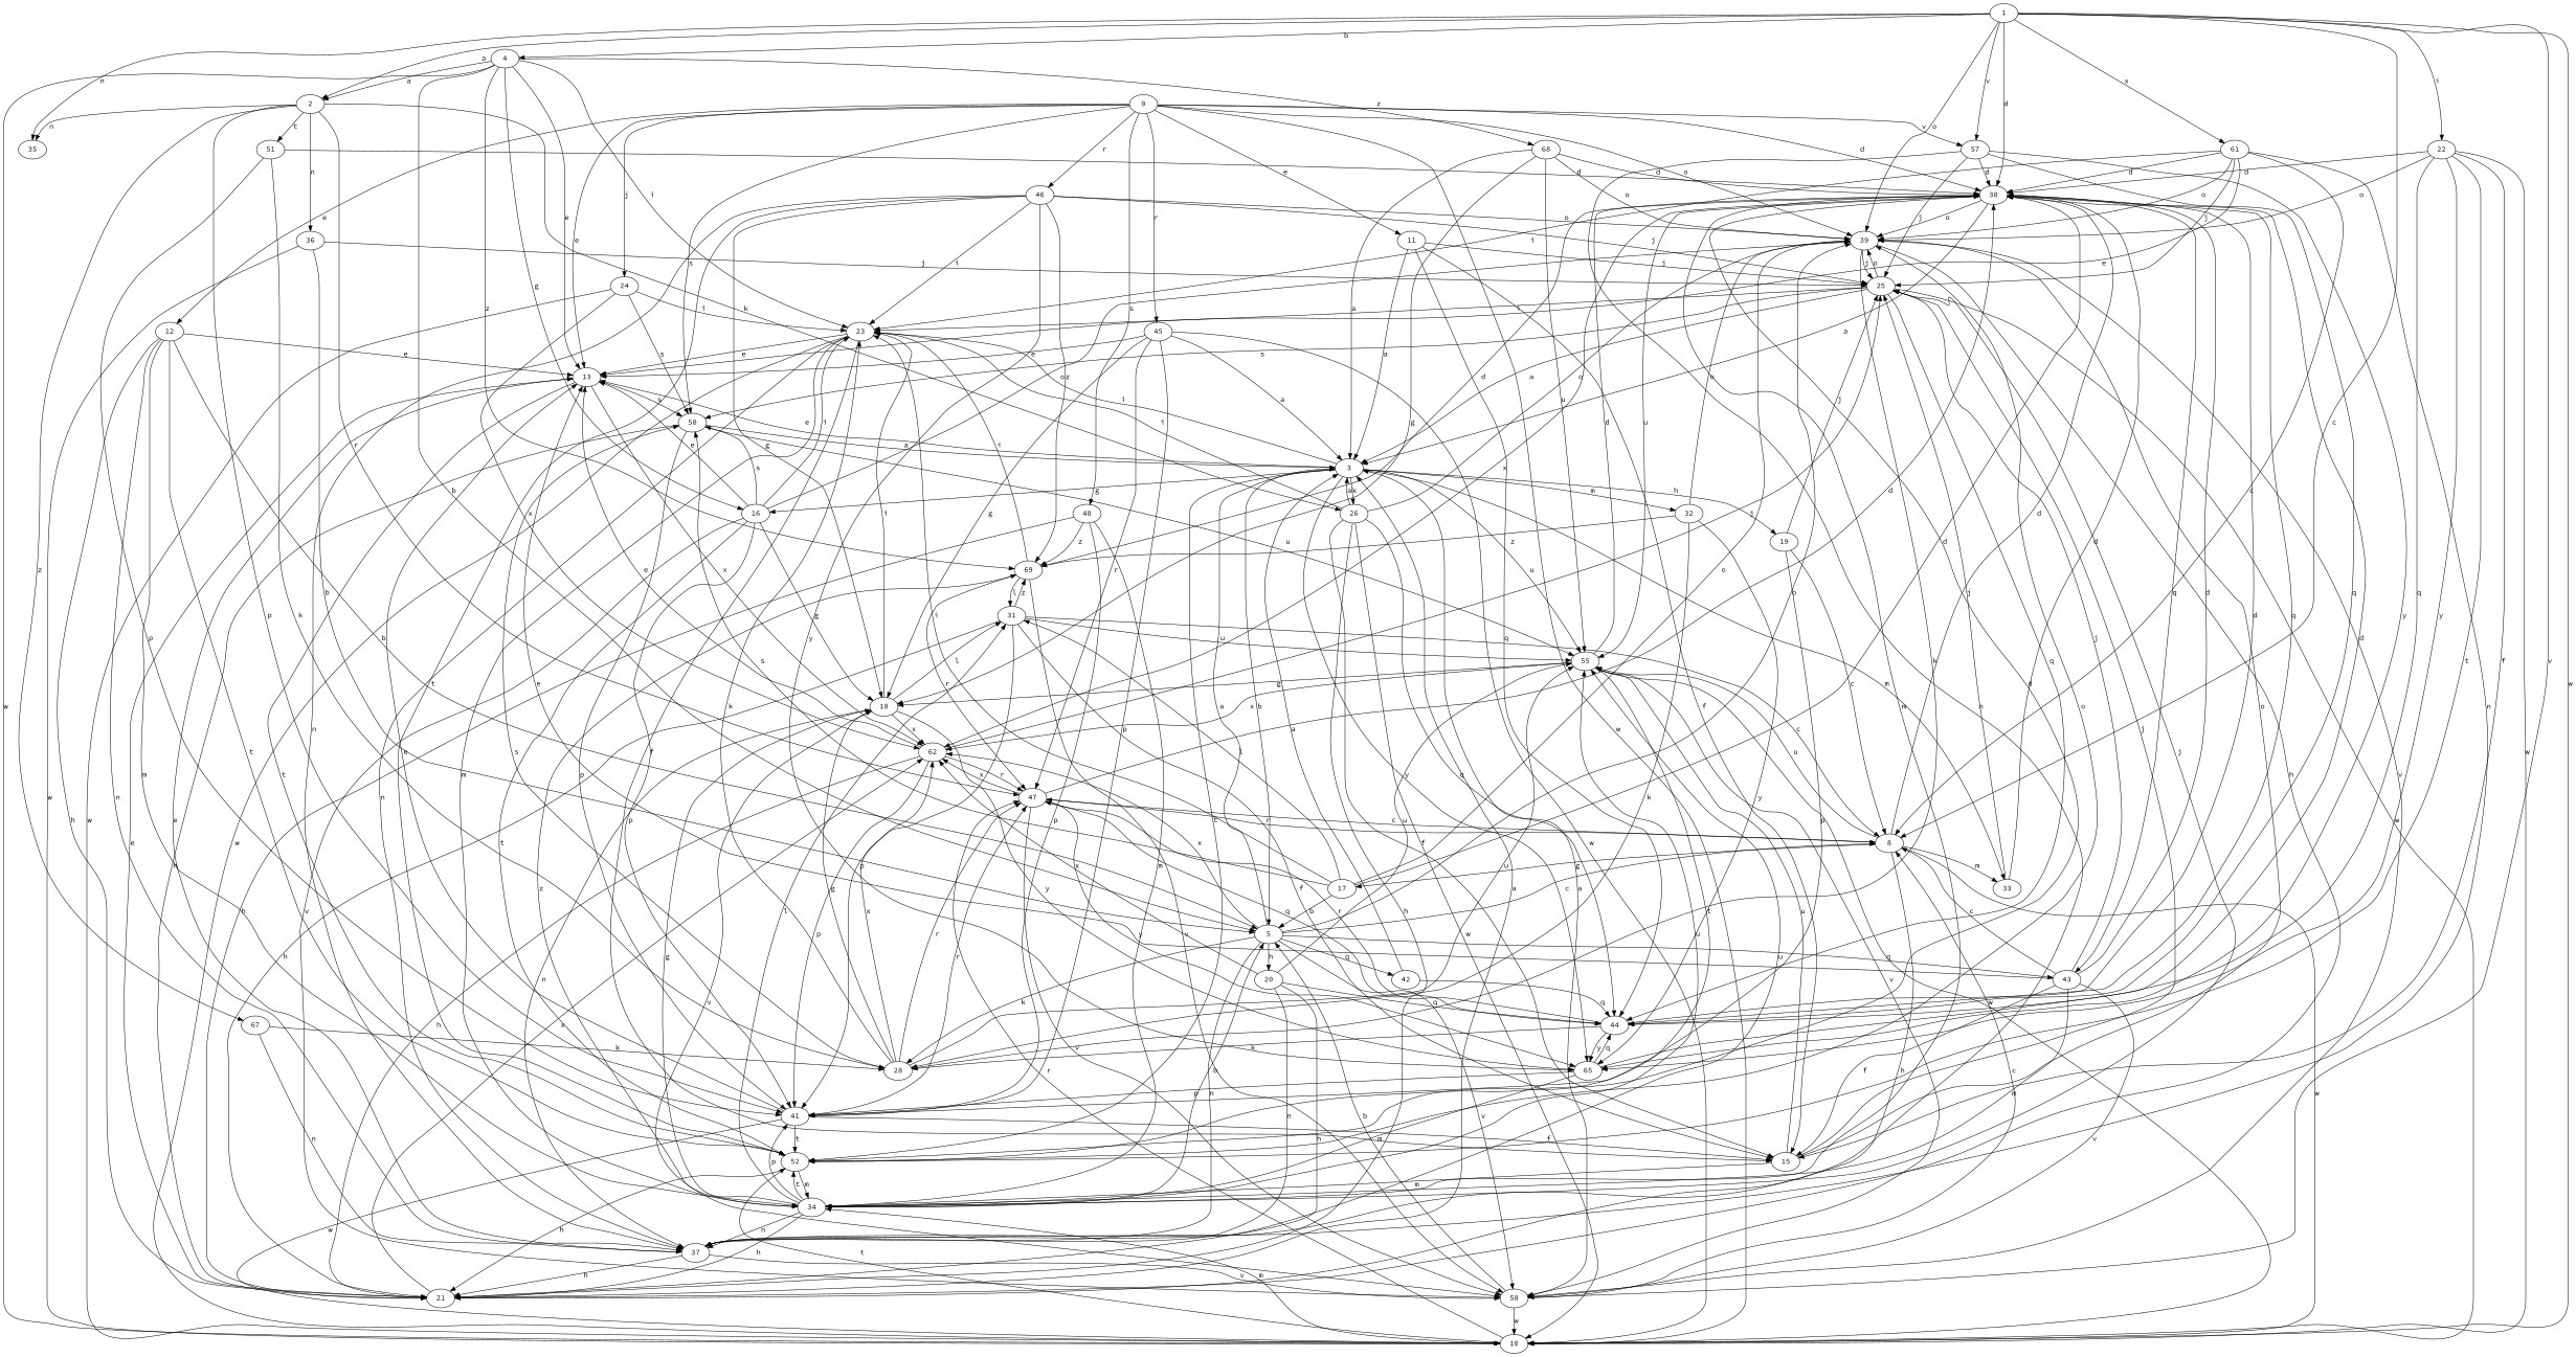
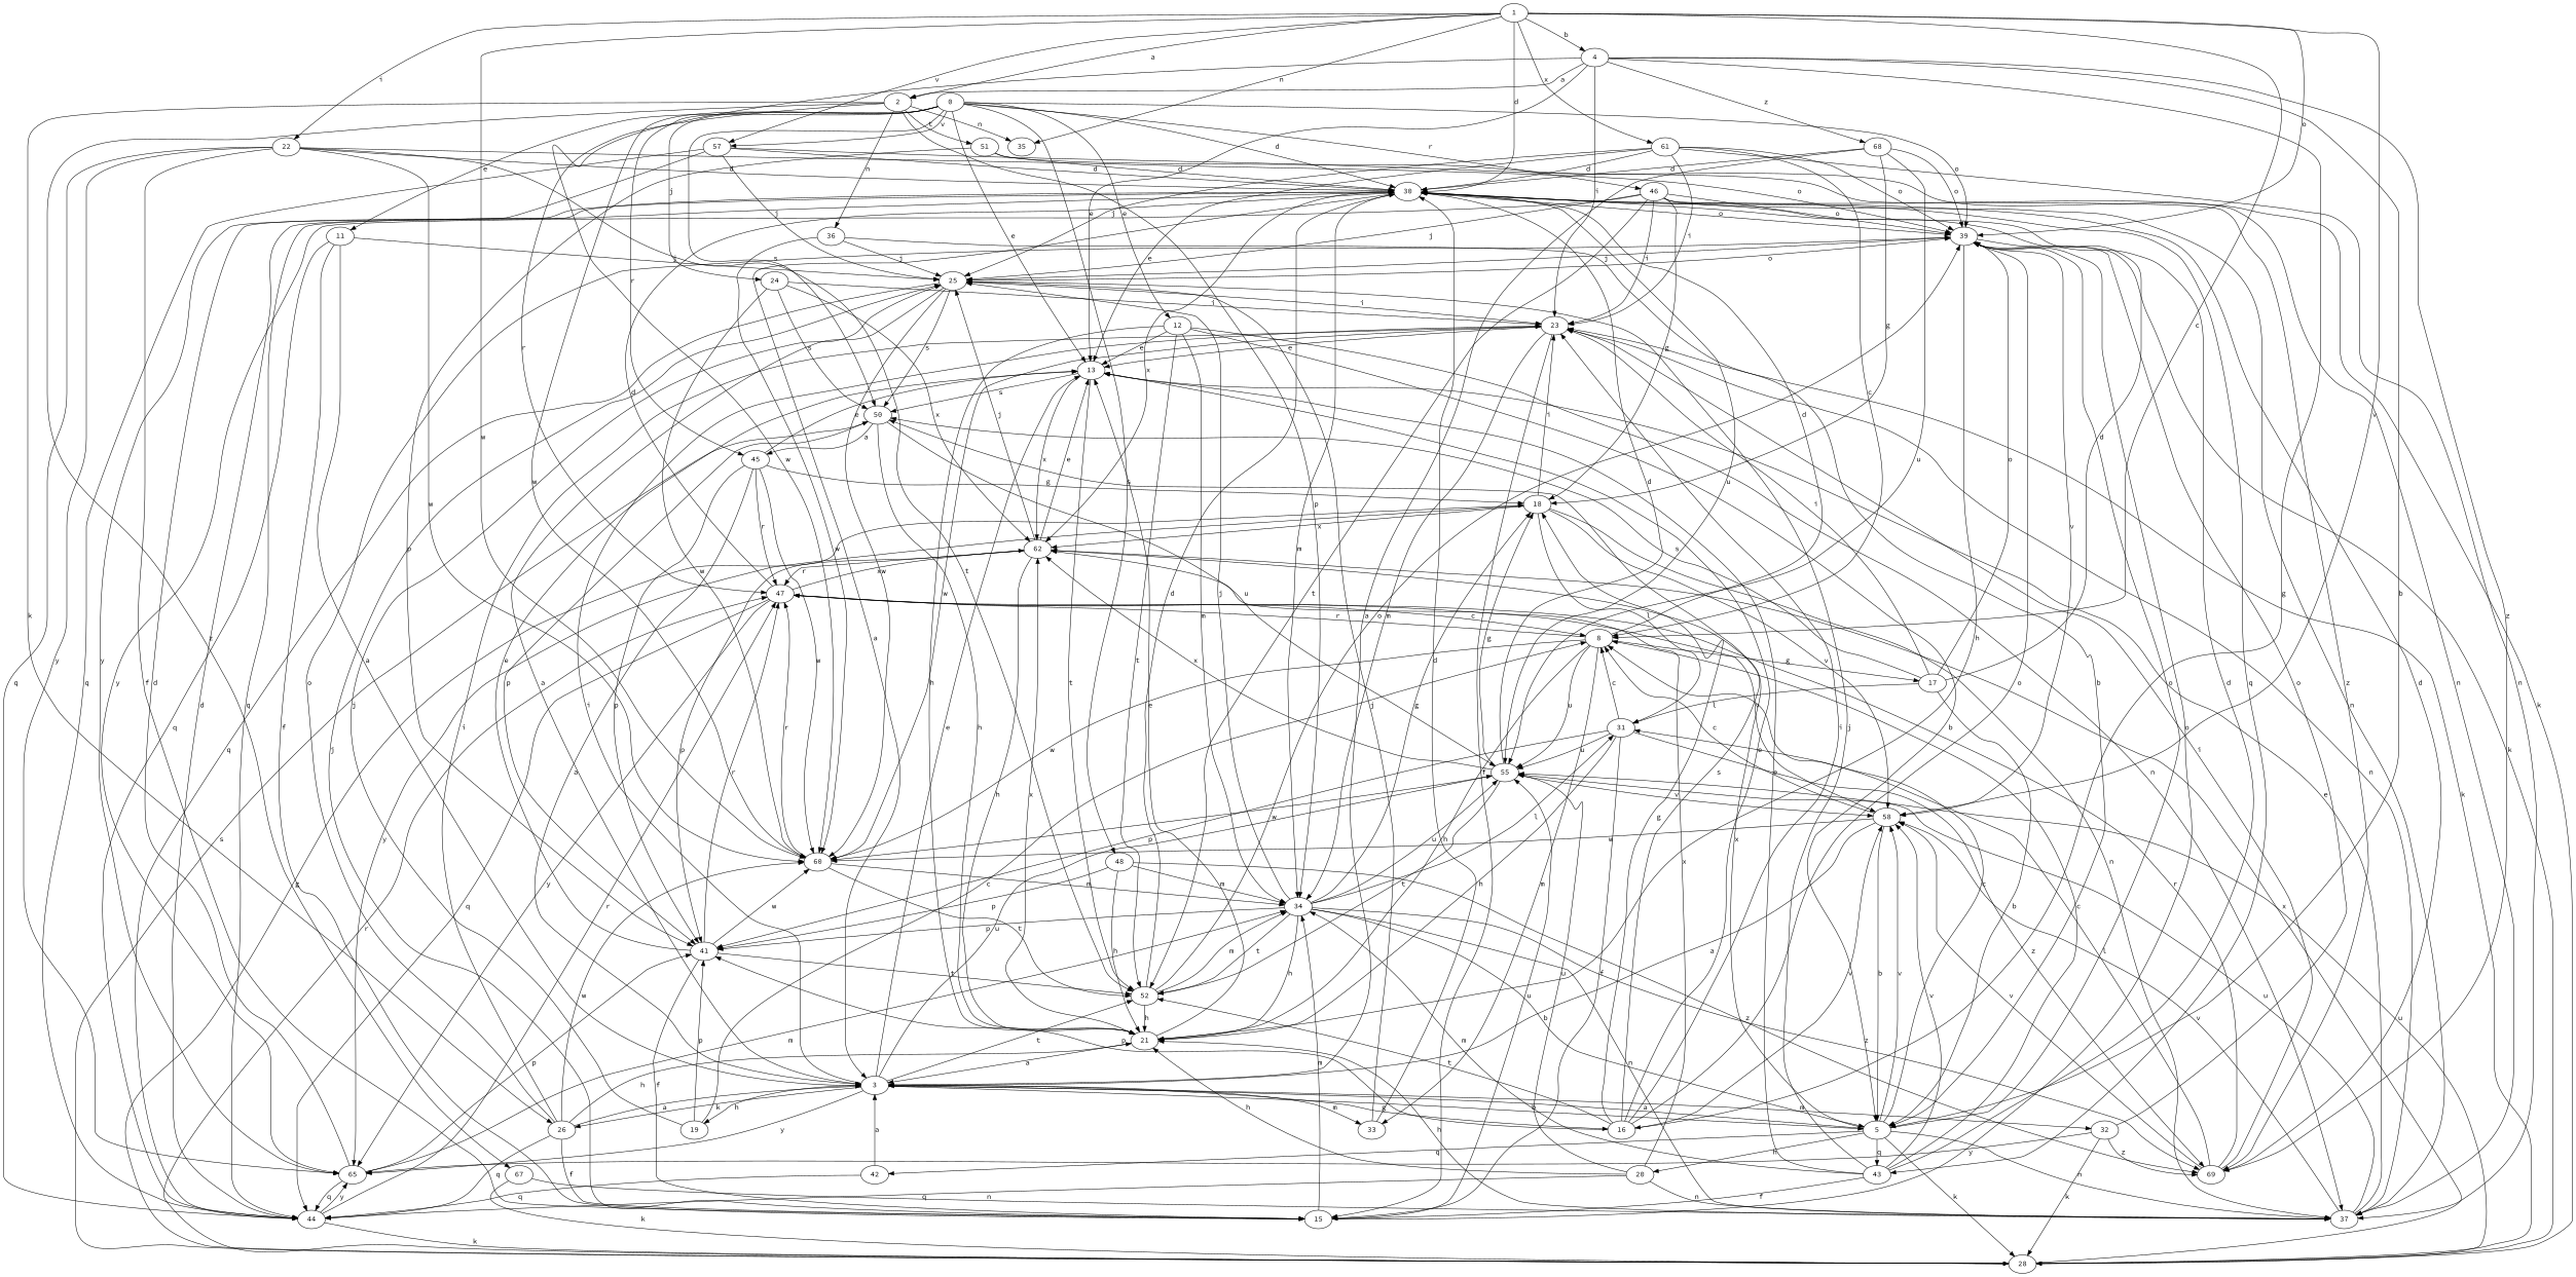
  strict digraph {
    fontname="Source Code Pro"
    node [fontname="Source Code Pro"]
    edge [fontname="Source Code Pro"]
    n1 [label=30]
    0
    11
    12
    13
    24
    39
    45
    46
    48
    50
    57
-   60 [label=10]
+   60
    3
    55
    43
    62
    34
    44
    15
    25
    5
    52
    37
    21
    23
    58
    28
    41
    47
    18
    65
    69
    1
    2
    4
    8
    22
    35
    61
    26
    36
    51
    67
    16
    68
    33
    17
    19
    32
    20
    42
    31
    n1 -> 39 [label=o]
    n1 -> 3 [label=a]
    n1 -> 55 [label=u]
    n1 -> 43 [label=q]
    n1 -> 62 [label=x]
    n1 -> 34 [label=m]
    n1 -> 44 [label=q]
    0 -> n1 [label=d]
    0 -> 11 [label=e]
    0 -> 12 [label=e]
    0 -> 13 [label=e]
    0 -> 24 [label=j]
    0 -> 39 [label=o]
    0 -> 45 [label=r]
    0 -> 46 [label=r]
    0 -> 48 [label=s]
    0 -> 50 [label=s]
    0 -> 57 [label=v]
    0 -> 60 [label=w]
    11 -> 3 [label=a]
    11 -> 44 [label=q]
    11 -> 15 [label=f]
    11 -> 25 [label=j]
    12 -> 13 [label=e]
    12 -> 34 [label=m]
    12 -> 5 [label=b]
    12 -> 52 [label=t]
    12 -> 37 [label=n]
    12 -> 21 [label=h]
    13 -> 50 [label=s]
    13 -> 62 [label=x]
    13 -> 52 [label=t]
    24 -> 50 [label=s]
    24 -> 60 [label=w]
    24 -> 62 [label=x]
    24 -> 23 [label=i]
    39 -> 25 [label=j]
    39 -> 21 [label=h]
    39 -> 58 [label=v]
    39 -> 28 [label=k]
    45 -> 13 [label=e]
    45 -> 60 [label=w]
    45 -> 3 [label=a]
    45 -> 41 [label=p]
    45 -> 47 [label=r]
    45 -> 18 [label=g]
    46 -> 39 [label=o]
    46 -> 25 [label=j]
    46 -> 52 [label=t]
    46 -> 37 [label=n]
    46 -> 23 [label=i]
    46 -> 18 [label=g]
    46 -> 65 [label=y]
    46 -> 69 [label=z]
    48 -> 34 [label=m]
    48 -> 21 [label=h]
    48 -> 41 [label=p]
    48 -> 69 [label=z]
-   50 -> 3 [label=a]
+   50 -> 45 [label=a]
    50 -> 55 [label=u]
    50 -> 21 [label=h]
    50 -> 41 [label=p]
    57 -> n1 [label=d]
    57 -> 44 [label=q]
    57 -> 25 [label=j]
    57 -> 37 [label=n]
    57 -> 65 [label=y]
    60 -> 34 [label=m]
    60 -> 52 [label=t]
    60 -> 47 [label=r]
    3 -> 13 [label=e]
    3 -> 55 [label=u]
    3 -> 5 [label=b]
    3 -> 52 [label=t]
    3 -> 23 [label=i]
    3 -> 65 [label=y]
    3 -> 26 [label=k]
    3 -> 16 [label=g]
    3 -> 33 [label=m]
    3 -> 19 [label=h]
    3 -> 32 [label=m]
    55 -> n1 [label=d]
    55 -> 60 [label=w]
    55 -> 62 [label=x]
    55 -> 52 [label=t]
    55 -> 58 [label=v]
    55 -> 18 [label=g]
    43 -> n1 [label=d]
    43 -> 13 [label=e]
    43 -> 34 [label=m]
    43 -> 15 [label=f]
    43 -> 25 [label=j]
    43 -> 58 [label=v]
    43 -> 8 [label=c]
    62 -> 13 [label=e]
    62 -> 25 [label=j]
    62 -> 21 [label=h]
    62 -> 41 [label=p]
    62 -> 47 [label=r]
    34 -> 55 [label=u]
    34 -> 25 [label=j]
    34 -> 5 [label=b]
    34 -> 52 [label=t]
    34 -> 37 [label=n]
    34 -> 21 [label=h]
    34 -> 41 [label=p]
    34 -> 18 [label=g]
    34 -> 69 [label=z]
    34 -> 31 [label=l]
    44 -> n1 [label=d]
    44 -> 28 [label=k]
    44 -> 47 [label=r]
    44 -> 65 [label=y]
    15 -> 39 [label=o]
    15 -> 55 [label=u]
    15 -> 34 [label=m]
    15 -> 25 [label=j]
    25 -> 39 [label=o]
    25 -> 50 [label=s]
    25 -> 60 [label=w]
    25 -> 3 [label=a]
    25 -> 44 [label=q]
    25 -> 23 [label=i]
    5 -> 39 [label=o]
    5 -> 3 [label=a]
    5 -> 43 [label=q]
    5 -> 62 [label=x]
    5 -> 37 [label=n]
    5 -> 58 [label=v]
    5 -> 28 [label=k]
    5 -> 8 [label=c]
    5 -> 20 [label=h]
    5 -> 42 [label=q]
    52 -> n1 [label=d]
    52 -> 39 [label=o]
    52 -> 34 [label=m]
    52 -> 21 [label=h]
    37 -> 13 [label=e]
    37 -> 55 [label=u]
    37 -> 21 [label=h]
    37 -> 58 [label=v]
    21 -> 13 [label=e]
    21 -> 3 [label=a]
    21 -> 62 [label=x]
    23 -> 13 [label=e]
    23 -> 60 [label=w]
    23 -> 34 [label=m]
    23 -> 15 [label=f]
    23 -> 37 [label=n]
    58 -> 60 [label=w]
    58 -> 3 [label=a]
    58 -> 5 [label=b]
    58 -> 8 [label=c]
    28 -> 50 [label=s]
    28 -> 55 [label=u]
    28 -> 62 [label=x]
    28 -> 23 [label=k]
    28 -> 47 [label=r]
    28 -> 18 [label=g]
    41 -> 13 [label=e]
    41 -> 60 [label=w]
    41 -> 15 [label=f]
    41 -> 52 [label=t]
    41 -> 47 [label=r]
    47 -> n1 [label=d]
    47 -> 62 [label=x]
    47 -> 44 [label=q]
    47 -> 58 [label=v]
    47 -> 65 [label=y]
    47 -> 8 [label=c]
    18 -> 62 [label=x]
    18 -> 37 [label=n]
    18 -> 23 [label=i]
    18 -> 58 [label=v]
    18 -> 65 [label=y]
    18 -> 31 [label=l]
    65 -> n1 [label=d]
    65 -> 34 [label=m]
    65 -> 44 [label=q]
    65 -> 41 [label=p]
    69 -> n1 [label=d]
    69 -> 23 [label=i]
    69 -> 58 [label=v]
    69 -> 47 [label=r]
    69 -> 31 [label=l]
    1 -> n1 [label=d]
    1 -> 39 [label=o]
    1 -> 57 [label=v]
    1 -> 60 [label=w]
    1 -> 58 [label=v]
    1 -> 2 [label=a]
    1 -> 4 [label=b]
    1 -> 8 [label=c]
    1 -> 22 [label=i]
    1 -> 35 [label=n]
    1 -> 61 [label=x]
-   2 -> 41 [label=p]
+   2 -> 34 [label=p]
    2 -> 47 [label=r]
    2 -> 35 [label=n]
    2 -> 26 [label=k]
    2 -> 36 [label=n]
    2 -> 51 [label=t]
    2 -> 67 [label=z]
    4 -> 13 [label=e]
    4 -> 60 [label=w]
    4 -> 5 [label=b]
    4 -> 23 [label=i]
    4 -> 69 [label=z]
    4 -> 2 [label=a]
    4 -> 16 [label=g]
    4 -> 68 [label=z]
    8 -> n1 [label=d]
    8 -> 60 [label=w]
    8 -> 55 [label=u]
    8 -> 21 [label=h]
    8 -> 47 [label=r]
    8 -> 33 [label=m]
    8 -> 17 [label=g]
    22 -> n1 [label=d]
    22 -> 39 [label=o]
    22 -> 60 [label=w]
    22 -> 44 [label=q]
    22 -> 15 [label=f]
    22 -> 52 [label=t]
    22 -> 65 [label=y]
    61 -> n1 [label=d]
    61 -> 13 [label=e]
    61 -> 39 [label=o]
    61 -> 25 [label=j]
    61 -> 37 [label=n]
    61 -> 23 [label=i]
    61 -> 8 [label=c]
    26 -> 39 [label=o]
    26 -> 60 [label=w]
    26 -> 3 [label=a]
    26 -> 44 [label=q]
    26 -> 15 [label=f]
    26 -> 21 [label=h]
    26 -> 23 [label=i]
    36 -> 60 [label=w]
    36 -> 25 [label=j]
    36 -> 5 [label=b]
    51 -> n1 [label=d]
    51 -> 28 [label=k]
    51 -> 41 [label=p]
    67 -> 37 [label=n]
    67 -> 28 [label=k]
    16 -> 13 [label=e]
    16 -> 39 [label=o]
    16 -> 50 [label=s]
    16 -> 52 [label=t]
    16 -> 23 [label=i]
    16 -> 58 [label=v]
    16 -> 41 [label=p]
    16 -> 18 [label=g]
    68 -> n1 [label=d]
    68 -> 39 [label=o]
    68 -> 3 [label=a]
    68 -> 55 [label=u]
    68 -> 18 [label=g]
    33 -> n1 [label=d]
    33 -> 25 [label=j]
    17 -> n1 [label=d]
    17 -> 39 [label=o]
    17 -> 50 [label=s]
    17 -> 5 [label=b]
    17 -> 23 [label=i]
    17 -> 31 [label=l]
    19 -> 25 [label=j]
    19 -> 41 [label=p]
    19 -> 8 [label=c]
    32 -> 39 [label=o]
    32 -> 28 [label=k]
    32 -> 65 [label=y]
    32 -> 69 [label=z]
    20 -> 55 [label=u]
    20 -> 62 [label=x]
    20 -> 44 [label=q]
    20 -> 37 [label=n]
    20 -> 21 [label=h]
    42 -> 3 [label=a]
    42 -> 44 [label=q]
    31 -> 55 [label=u]
    31 -> 15 [label=f]
    31 -> 21 [label=h]
    31 -> 41 [label=p]
    31 -> 69 [label=z]
    31 -> 8 [label=c]
  }
